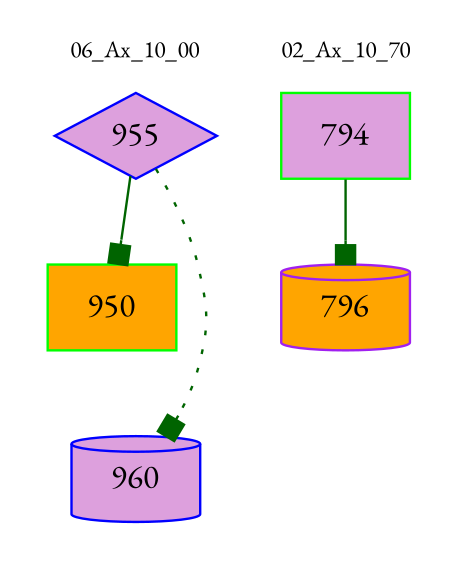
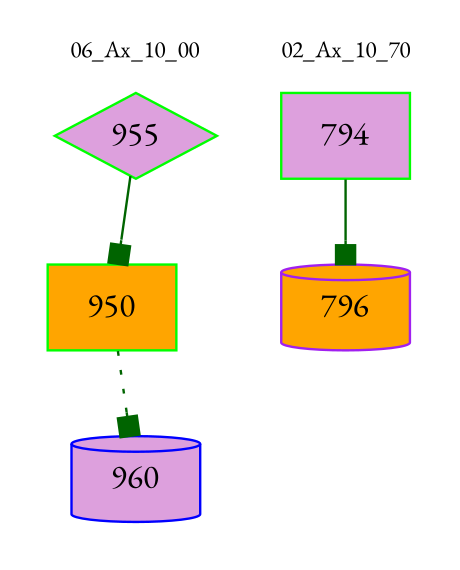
  digraph {
    fontname="EB Garamond"
    node [color=blue fillcolor=plum fontname="EB Garamond" shape=box style=filled]
    edge [arrowhead=box color=darkgreen fontname="EB Garamond" style=solid]
-   n1 [label=955 shape=diamond]
+   n1 [color=green label=955 shape=diamond]
    n2 [color=green fillcolor=orange label=950]
    n3 [label=960 shape=cylinder]
    n4 [color=green label=794]
    n5 [color=purple fillcolor=orange label=796 shape=cylinder]
    subgraph cluster_1 {
      color=white
      fontsize=10
      label="06_Ax_10_00"
      n1
      n2
      n3
    }
    subgraph cluster_2 {
      color=white
      fontsize=10
      label="02_Ax_10_70"
      n4
      n5
    }
    n1 -> n2
-   n1 -> n3 [style=dotted]
+   n2 -> n3 [style=dotted]
    n4 -> n5
  }
